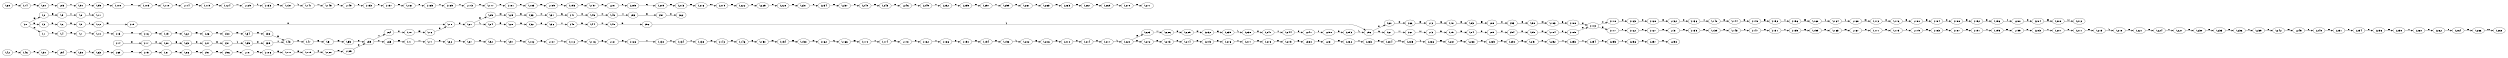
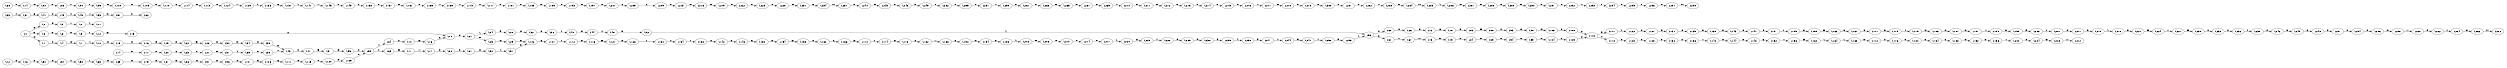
  strict digraph {
    rankdir=LR
    S0
    S1
    S2
    S3
    S4
    S5
    S6
    S7
    S8
    S9
    S10
    S11
    S12
    S13
    S15
    S16
    S14
    S17
    S18
    S19
    S20
    S21
    S22
    S23
    S24
    S25
    S26
    S27
    S28
    S29
    S30
    S31
    S32
    S33
    S34
    S35
    S36
    S37
    S38
    S39
    S40
    S41
    S43
    S44
    S45
    S42
    S46
    S47
    S48
    S49
    S50
    S51
    S52
    S53
    S54
    S55
    S56
    S57
    S58
    S59
    S60
    S61
    S62
    S63
    S64
    S65
    S66
    S67
    S69
    S70
    S71
    S72
    S73
    S68
    S74
    S75
    S76
    S77
    S78
    S79
    S80
    S81
    S82
    S83
    S84
    S85
    S86
    S87
    S88
    S89
    S90
    S91
    S92
    S93
    S94
    S95
    S96
    S97
    S98
    S99
    S100
    S101
    S102
    S103
    S104
    S105
    S106
    S107
    S108
    S109
    S110
    S111
    S112
    S113
    S114
    S115
    S116
    S117
    S118
    S119
    S120
    S121
    S122
    S123
    S124
    S125
    S126
    S127
    S128
    S129
    S130
    S131
    S132
    S133
    S134
    S135
    S136
    S137
    S138
    S139
    S140
    S141
    S142
    S143
    S144
    S145
    S146
    S147
    S148
    S149
    S150
    S151
    S152
    S153
    S154
    S155
    S156
    S157
    S158
    S159
    S160
    S161
    S162
    S163
    S164
    S165
    S166
    S167
    S168
    S169
    S170
    S171
    S172
    S173
    S174
    S175
    S176
    S177
    S178
    S179
    S180
    S181
    S182
    S183
    S184
    S185
    S186
    S187
    S188
    S189
    S190
    S191
    S192
    S193
    S194
    S195
    S196
    S197
    S198
    S199
    S200
    S201
    S202
    S203
    S204
    S205
    S206
    S207
    S208
    S209
    S210
    S211
    S212
    S213
    S214
    S215
    S216
    S217
    S218
    S219
    S220
    S221
    S222
    S223
    S224
    S225
    S226
    S227
    S228
    S229
    S230
    S231
    S232
    S233
    S234
    S235
    S236
    S237
    S238
    S239
    S240
    S241
    S242
    S243
    S244
    S245
    S246
    S247
    S248
    S249
    S250
    S251
    S252
    S253
    S254
    S255
    S256
    S257
    S258
    S259
    S260
    S261
    S262
    S263
    S264
    S265
    S266
    S267
    S268
    S269
    S270
    S271
    S272
    S273
    S274
    S275
    S276
    S277
    S278
    S279
    n281 [label=S380]
    S281
    S282
    S283
    S284
    S285
    S286
    S287
    S288
    S289
    S290
    S291
    S292
    S293
    S294
    S295
    S296
    S297
    S298
    S0 -> S1 [label=A]
    S0 -> S2 [label=R]
    S0 -> S3 [label=D]
    S1 -> S4 [label=L]
    S2 -> S5 [label=F]
    S3 -> S6 [label=D]
    S4 -> S7 [label=K]
    S5 -> S8 [label=V]
    S6 -> S9 [label=M]
    S7 -> S10 [label=V]
    S8 -> S11 [label=S]
    S9 -> S12 [label=I]
    S10 -> S13 [label=K]
    S12 -> S15 [label=H]
    S13 -> S16 [label=K]
    S15 -> S18 [label=L]
    S16 -> S19 [label=R]
    S14 -> S17 [label=P]
    S17 -> S20 [label=L]
    S18 -> S21 [label=T]
    S19 -> S22 [label=K]
    S20 -> S23 [label=G]
    S21 -> S24 [label=S]
    S21 -> S25 [label=D]
    S22 -> S26 [label=H]
    S23 -> S27 [label=T]
    S24 -> S28 [label=E]
    S25 -> S29 [label=K]
    S26 -> S30 [label=K]
    S27 -> S31 [label=K]
    S28 -> S32 [label=K]
-   S29 -> S33 [label=N]
+   S29 -> S102 [label=N]
    S30 -> S34 [label=N]
    S31 -> S35 [label=S]
    S32 -> S36 [label=Q]
    S33 -> S37 [label=Y]
    S34 -> S38 [label=K]
    S35 -> S39 [label=A]
    S36 -> S40 [label=I]
    S37 -> S41 [label=G]
    S38 -> S43 [label=K]
    S39 -> S43 [label=I]
    S40 -> S44 [label=N]
    S41 -> S45 [label=L]
    S43 -> S47 [label=L]
    S44 -> S48 [label=Y]
    S45 -> S49 [label=Y]
    S42 -> S46 [label=P]
    S46 -> S50 [label=T]
    S47 -> S51 [label=E]
    S48 -> S52 [label=D]
    S49 -> S53 [label=V]
    S50 -> S54 [label=T]
    S51 -> S55 [label=R]
    S52 -> S56 [label=S]
    S53 -> S57 [label=N]
    S54 -> S58 [label=Y]
    S55 -> S59 [label=L]
    S56 -> S60 [label=L]
    S56 -> S61 [label=C]
    S57 -> S62 [label=L]
    S58 -> S63 [label=S]
    S59 -> S64 [label=V]
    S59 -> S65 [label=Y]
    S60 -> S66 [label=T]
    S61 -> S67 [label=V]
    S63 -> S69 [label=K]
    S64 -> S70 [label=L]
    S65 -> S71 [label=H]
    S66 -> S72 [label=R]
    S67 -> S73 [label=W]
    S69 -> S75 [label=K]
    S70 -> S76 [label=H]
    S71 -> S77 [label=V]
    S72 -> S78 [label=G]
    S73 -> S79 [label=D]
    S68 -> S74 [label=P]
    S74 -> S80 [label=K]
    S75 -> S81 [label=K]
    S76 -> S18 [label=L]
    S77 -> S82 [label=T]
    S78 -> S83 [label=D]
    S79 -> S84 [label=D]
    S80 -> S85 [label=D]
    S81 -> S86 [label=R]
    S82 -> S87 [label=T]
    S83 -> S88 [label=E]
    S84 -> S89 [label=Q]
    S85 -> S90 [label=V]
    S86 -> S91 [label=K]
    S87 -> S92 [label=K]
    S88 -> S93 [label=L]
    S89 -> S94 [label=L]
    S90 -> S95 [label=I]
    S91 -> S96 [label=K]
    S92 -> S97 [label=S]
    S93 -> S98 [label=Q]
    S94 -> S99 [label=T]
    S95 -> S100 [label=K]
    S96 -> S101 [label=A]
    S97 -> S102 [label=P]
    S98 -> S103 [label=K]
    S99 -> S104 [label=A]
    S100 -> S105 [label=T]
    S101 -> S106 [label=G]
    S102 -> S107 [label=E]
    S103 -> S108 [label=G]
    S104 -> S109 [label=G]
    S105 -> S110 [label=A]
    S106 -> S111 [label=G]
    S107 -> S112 [label=I]
    S108 -> S113 [label=A]
    S109 -> S113 [label=A]
    S110 -> S114 [label=C]
    S111 -> S115 [label=R]
    S112 -> S116 [label=Q]
    S113 -> S117 [label=F]
    S113 -> S118 [label=Y]
    S114 -> S119 [label=K]
    S115 -> S120 [label=L]
    S116 -> S121 [label=E]
    S117 -> S122 [label=I]
    S118 -> S123 [label=T]
    S119 -> S124 [label=L]
    S120 -> S125 [label=R]
    S121 -> S126 [label=R]
    S122 -> S127 [label=L]
    S123 -> S128 [label=L]
    S124 -> S129 [label=V]
    S125 -> S59 [label=L]
    S126 -> S130 [label=I]
    S127 -> S131 [label=R]
    S128 -> S132 [label=Q]
    S129 -> S133 [label=S]
    S130 -> S134 [label=Y]
    S131 -> S135 [label=Q]
    S132 -> S136 [label=L]
    S133 -> S137 [label=G]
    S134 -> S138 [label=I]
    S135 -> S139 [label=Q]
    S136 -> S140 [label=I]
    S137 -> S141 [label=S]
    S138 -> S142 [label=A]
    S139 -> S143 [label=D]
    S140 -> S144 [label=K]
    S141 -> S145 [label=V]
    S142 -> S146 [label=D]
    S143 -> S147 [label=P]
    S144 -> S148 [label=D]
    S145 -> S149 [label=L]
    S146 -> S150 [label=G]
    S147 -> S151 [label=P]
    S148 -> S152 [label=E]
    S149 -> S153 [label=G]
    S150 -> S154 [label=N]
    S151 -> S155 [label=I]
    S152 -> S156 [label=V]
    S153 -> S157 [label=L]
    S154 -> S158 [label=H]
    S155 -> S159 [label=G]
    S156 -> S160 [label=H]
    S157 -> S161 [label=D]
    S158 -> S162 [label=A]
    S159 -> S163 [label=E]
    S160 -> S164 [label=S]
    S161 -> S165 [label=Q]
    S162 -> S166 [label=C]
    S163 -> S167 [label=K]
    S164 -> S168 [label=S]
    S165 -> S169 [label=V]
    S166 -> S170 [label=H]
    S167 -> S171 [label=D]
    S168 -> S172 [label=N]
    S169 -> S173 [label=V]
    S170 -> S174 [label=I]
    S171 -> S175 [label=Q]
    S172 -> S176 [label=L]
    S173 -> S177 [label=W]
    S174 -> S178 [label=N]
    S175 -> S179 [label=I]
    S176 -> S180 [label=Q]
    S177 -> S181 [label=D]
    S178 -> S182 [label=L]
    S179 -> S183 [label=K]
    S180 -> S184 [label=F]
    S181 -> S185 [label=D]
    S182 -> S186 [label=V]
    S183 -> S187 [label=A]
    S184 -> S188 [label=L]
    S185 -> S189 [label=N]
    S186 -> S190 [label=P]
    S187 -> S191 [label=K]
    S188 -> S192 [label=R]
    S189 -> S193 [label=L]
    S190 -> S194 [label=K]
    S191 -> S195 [label=V]
    S192 -> S196 [label=D]
    S193 -> S197 [label=A]
    S194 -> S198 [label=D]
    S195 -> S199 [label=N]
    S196 -> S200 [label=I]
    S197 -> S201 [label=A]
    S198 -> S202 [label=S]
    S199 -> S203 [label=E]
    S200 -> S204 [label=T]
    S201 -> S205 [label=G]
    S202 -> S206 [label=E]
    S203 -> S207 [label=I]
    S204 -> S208 [label=H]
    S205 -> S209 [label=G]
    S206 -> S210 [label=R]
    S207 -> S211 [label=T]
    S208 -> S212 [label=W]
    S209 -> S213 [label=F]
    S210 -> S214 [label=L]
    S211 -> S215 [label=D]
    S213 -> S216 [label=K]
    S214 -> S217 [label=A]
    S215 -> S218 [label=S]
    S216 -> S219 [label=M]
    S217 -> S220 [label=S]
    S218 -> S221 [label=P]
    S219 -> S222 [label=E]
    S220 -> S223 [label=K]
    S221 -> S224 [label=E]
    S222 -> S225 [label=L]
    S223 -> S226 [label=V]
    S224 -> S227 [label=V]
    S225 -> S228 [label=F]
    S226 -> S229 [label=T]
    S227 -> S230 [label=E]
    S228 -> S231 [label=K]
    S229 -> S232 [label=A]
    S230 -> S233 [label=L]
    S231 -> S234 [label=G]
    S232 -> S235 [label=G]
    S233 -> S236 [label=T]
    S234 -> S237 [label=M]
    S235 -> S238 [label=S]
    S236 -> S239 [label=I]
    S237 -> S240 [label=R]
    S238 -> S241 [label=T]
    S239 -> S242 [label=T]
    S240 -> S243 [label=K]
    S241 -> S244 [label=I]
    S242 -> S245 [label=K]
    S243 -> S246 [label=D]
    S244 -> S247 [label=G]
    S245 -> S248 [label=G]
    S246 -> S249 [label=D]
    S247 -> S250 [label=I]
    S248 -> S251 [label=T]
    S249 -> S252 [label=I]
    S250 -> S253 [label=D]
    S251 -> S254 [label=L]
    S252 -> S255 [label=T]
    S253 -> S56 [label=S]
    S254 -> S256 [label=T]
    S255 -> S257 [label=Q]
    S256 -> S258 [label=K]
    S257 -> S259 [label=V]
    S258 -> S260 [label=V]
    S259 -> S261 [label=L]
    S260 -> S262 [label=F]
    S261 -> S263 [label=L]
    S262 -> S264 [label=I]
    S263 -> S265 [label=N]
    S264 -> S266 [label=Q]
    S265 -> S267 [label=K]
    S266 -> S268 [label=M]
    S267 -> S269 [label=E]
    S269 -> S270 [label=I]
    S270 -> S271 [label=Q]
-   S220 -> S272 [label=D]
+   S271 -> S272 [label=D]
    S272 -> S273 [label=K]
    S273 -> S274 [label=L]
    S274 -> S275 [label=D]
    S275 -> S276 [label=R]
    S276 -> S277 [label=V]
    S277 -> S278 [label=K]
    S278 -> S279 [label=D]
    S279 -> n281 [label=E]
    n281 -> S281 [label=P]
    S281 -> S282 [label=Q]
    S282 -> S283 [label=V]
    S283 -> S284 [label=D]
    S284 -> S285 [label=M]
    S285 -> S286 [label=S]
    S286 -> S287 [label=H]
    S287 -> S288 [label=R]
    S288 -> S289 [label=A]
    S289 -> S290 [label=D]
    S290 -> S291 [label=E]
    S291 -> S292 [label=L]
    S292 -> S293 [label=V]
    S293 -> S294 [label=I]
    S294 -> S295 [label=T]
    S295 -> S296 [label=I]
    S296 -> S297 [label=R]
    S297 -> S298 [label=M]
  }
